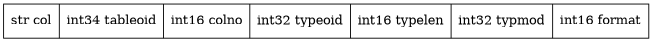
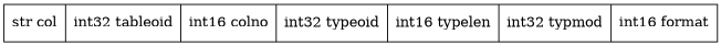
  graph {
    fontname="DejaVu Serif"
-   n1 [label="str col|int34 tableoid|int16 colno|int32 typeoid|int16 typelen|int32 typmod|int16 format" shape=record fontname="DejaVu Serif"]
+   n1 [label="str col|int32 tableoid|int16 colno|int32 typeoid|int16 typelen|int32 typmod|int16 format" shape=record fontname="DejaVu Serif"]
  }
